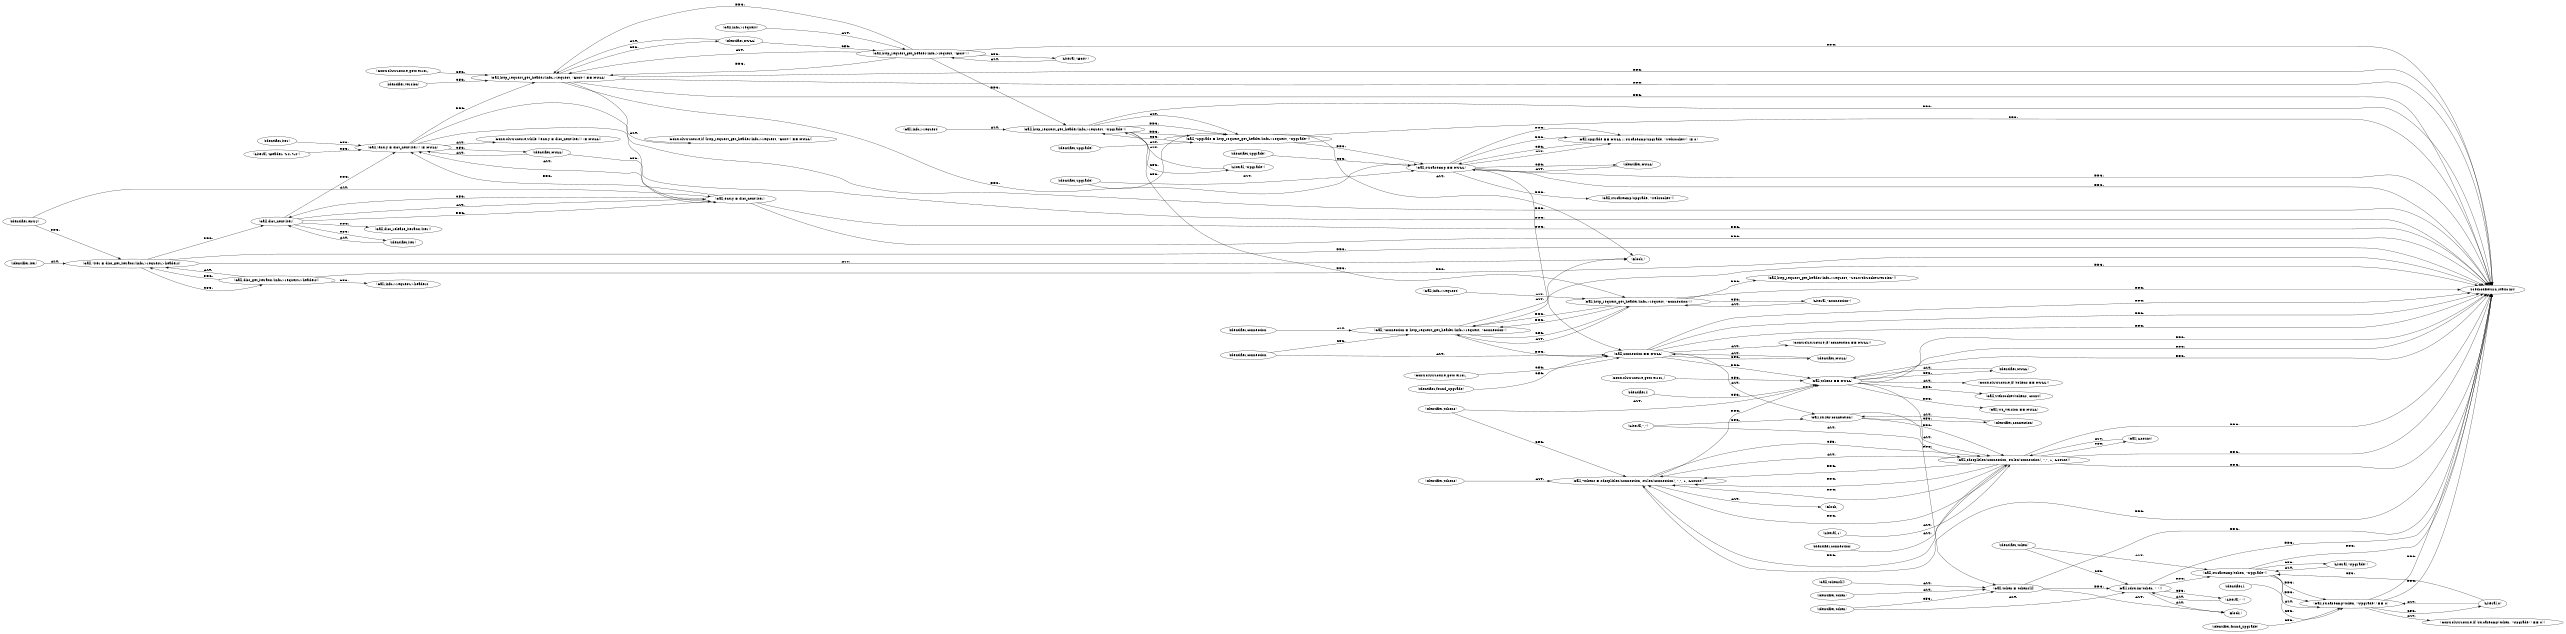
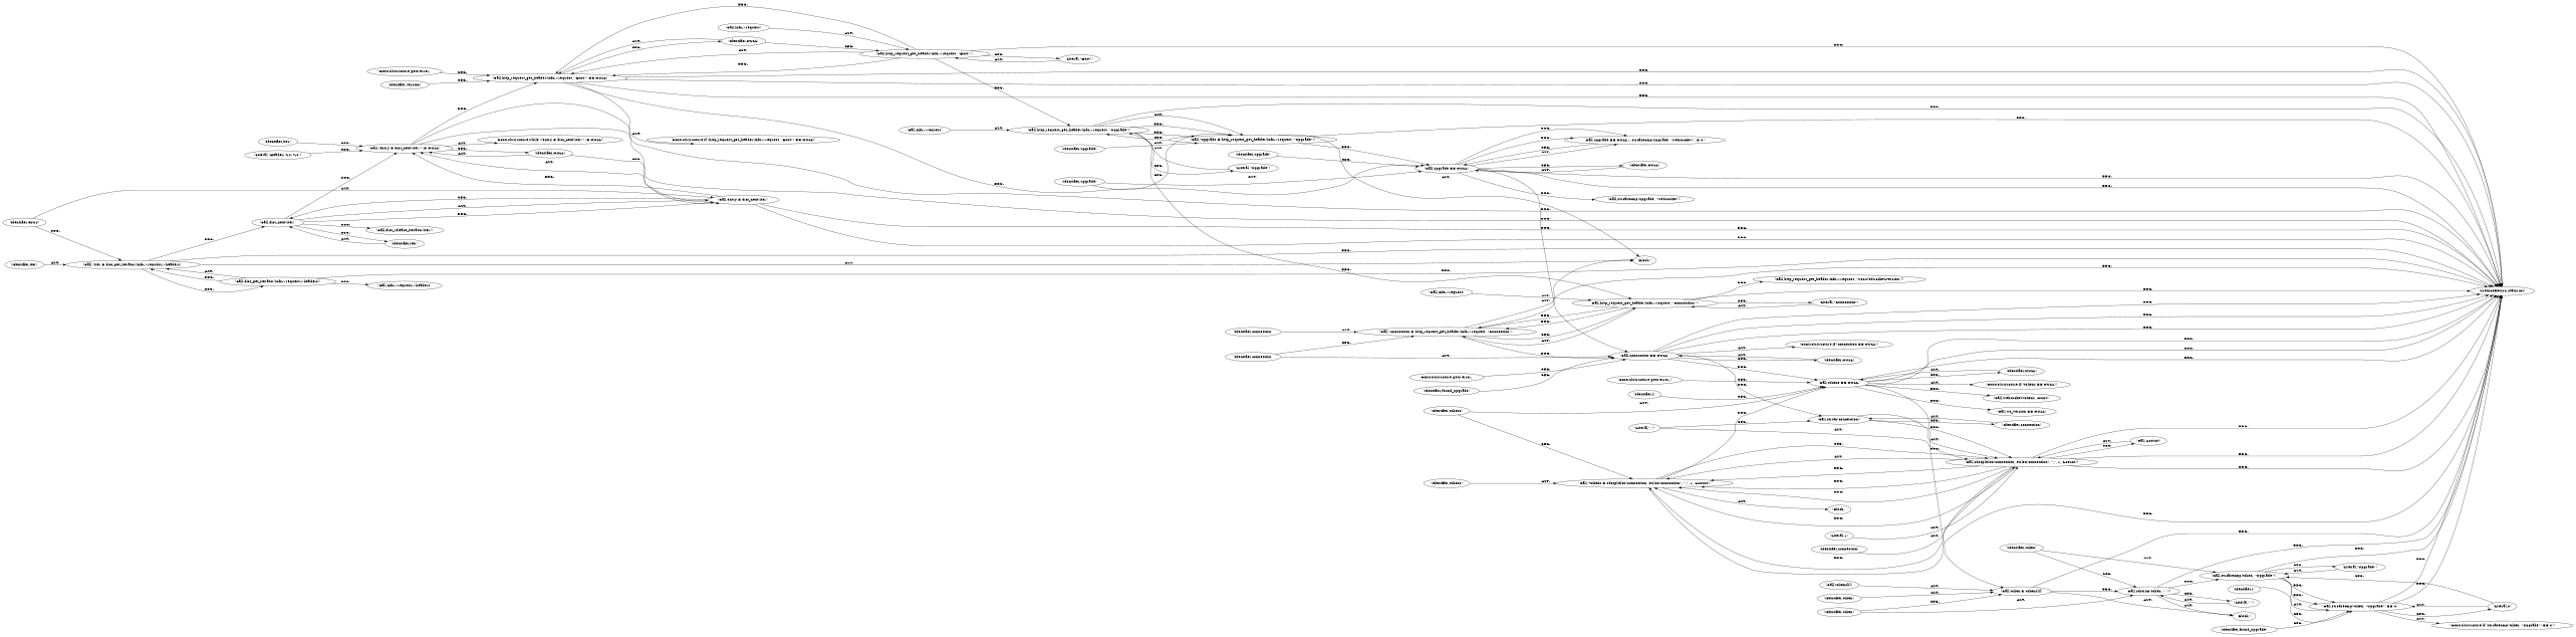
  digraph {
    rankdir=LR
    n1 [label="(Call,token = tokens[i])"]
    n2 [label="(Call,sdstrim(token, \" \"))"]
    n3 [label="(MethodReturn,static int)"]
    n4 [label="(Block,)"]
    n5 [label="(Call,strcasecmp(token, \"Upgrade\"))"]
    n6 [label="(Literal,\" \")"]
    n7 [label="(Call,tokens[i])"]
    n8 [label="(Call,tokens == NULL)"]
    n9 [label="(Call,ws_version == NULL)"]
    n10 [label="(Identifier,NULL)"]
    n11 [label="(ControlStructure,if (tokens == NULL))"]
    n12 [label="(Call,websocket(tokens, count))"]
    n13 [label="(Call,*tokens = sdssplitlen(connection, strlen(connection), \",\", 1, &count))"]
    n14 [label="(Call,sdssplitlen(connection, strlen(connection), \",\", 1, &count))"]
    n15 [label="(Block,)"]
    n16 [label="(Call,&count)"]
    n17 [label="(Call,strlen(connection))"]
    n18 [label="(Identifier,connection)"]
    n19 [label="(Call,connection == NULL)"]
    n20 [label="(ControlStructure,if (connection == NULL))"]
    n21 [label="(Identifier,NULL)"]
    n22 [label="(Call,*connection = http_request_get_header(info->request, \"Connection\"))"]
    n23 [label="(Call,http_request_get_header(info->request, \"Connection\"))"]
    n24 [label="(Block,)"]
    n25 [label="(Literal,\"Connection\")"]
    n26 [label="(Call,http_request_get_header(info->request, \"Sec-WebSocket-Version\"))"]
    n27 [label="(Call,http_request_get_header(info->request, \"Upgrade\"))"]
    n28 [label="(Call,*upgrade = http_request_get_header(info->request, \"Upgrade\"))"]
    n29 [label="(Literal,\"Upgrade\")"]
-   n30 [label="(Call,strcasecmp == NULL)"]
+   n30 [label="(Call,upgrade == NULL)"]
    n31 [label="(Call,http_request_get_header(info->request, \"Host\"))"]
    n32 [label="(Call,http_request_get_header(info->request, \"Host\") == NULL)"]
    n33 [label="(Literal,\"Host\")"]
    n34 [label="(ControlStructure,if (http_request_get_header(info->request, \"Host\") == NULL))"]
    n35 [label="(Identifier,NULL)"]
    n36 [label="(Call,strcasecmp(upgrade, \"websocket\"))"]
    n37 [label="(Identifier,NULL)"]
    n38 [label="(Call,upgrade == NULL || strcasecmp(upgrade, \"websocket\") != 0)"]
    n39 [label="(Call,(entry = dict_next(iter)) != NULL)"]
    n40 [label="(Identifier,NULL)"]
    n41 [label="(ControlStructure,while ((entry = dict_next(iter)) != NULL))"]
    n42 [label="(Call,entry = dict_next(iter))"]
    n43 [label="(Call,dict_next(iter))"]
    n44 [label="(Call,dict_release_iterator(iter))"]
    n45 [label="(Identifier,iter)"]
    n46 [label="(Call,*iter = dict_get_iterator(info->request->headers))"]
    n47 [label="(Call,dict_get_iterator(info->request->headers))"]
    n48 [label="(Call,info->request->headers)"]
    n49 [label="(Call,strcasecmp(token, \"Upgrade\") == 0)"]
    n50 [label="(Literal,\"Upgrade\")"]
    n51 [label="(Literal,0)"]
    n52 [label="(ControlStructure,if (strcasecmp(token, \"Upgrade\") == 0))"]
    n53 [label="(Identifier,token)"]
    n54 [label="(ControlStructure,goto error;)"]
    n55 [label="(Identifier,token)"]
    n56 [label="(Literal,\",\")"]
    n57 [label="(Identifier,version)"]
    n58 [label="(ControlStructure,goto error;)"]
    n59 [label="(Literal,1)"]
    n60 [label="(Identifier,upgrade)"]
    n61 [label="(Identifier,i)"]
    n62 [label="(Identifier,upgrade)"]
    n63 [label="(Call,info->request)"]
    n64 [label="(Identifier,iter)"]
    n65 [label="(Call,info->request)"]
    n66 [label="(Identifier,upgrade)"]
    n67 [label="(ControlStructure,goto error;)"]
    n68 [label="(Identifier,connection)"]
    n69 [label="(Call,info->request)"]
    n70 [label="(Identifier,connection)"]
    n71 [label="(Literal,\"Header: %s: %s\")"]
    n72 [label="(Identifier,connection)"]
    n73 [label="(Identifier,i)"]
    n74 [label="(Identifier,found_upgrade)"]
    n75 [label="(Identifier,token)"]
    n76 [label="(Identifier,iter)"]
    n77 [label="(Identifier,tokens)"]
    n78 [label="(Identifier,entry)"]
    n79 [label="(Identifier,tokens)"]
    n80 [label="(Identifier,found_upgrade)"]
    n1 -> n2 [label="DDG: "]
    n1 -> n3 [label="DDG: "]
    n1 -> n4 [label="AST: "]
    n2 -> n3 [label="DDG: "]
    n2 -> n4 [label="AST: "]
    n2 -> n5 [label="DDG: "]
    n2 -> n6 [label="CFG: "]
    n5 -> n3 [label="DDG: "]
    n5 -> n49 [label="AST: "]
    n5 -> n49 [label="DDG: "]
    n5 -> n49 [label="DDG: "]
    n5 -> n50 [label="CFG: "]
    n6 -> n2 [label="AST: "]
    n7 -> n1 [label="AST: "]
    n8 -> n1 [label="DDG: "]
    n8 -> n3 [label="DDG: "]
    n8 -> n3 [label="DDG: "]
    n8 -> n3 [label="DDG: "]
    n8 -> n9 [label="DDG: "]
    n8 -> n10 [label="CFG: "]
    n8 -> n11 [label="AST: "]
    n8 -> n12 [label="DDG: "]
    n10 -> n8 [label="AST: "]
    n13 -> n3 [label="DDG: "]
    n13 -> n8 [label="DDG: "]
    n13 -> n14 [label="CFG: "]
    n13 -> n15 [label="AST: "]
    n14 -> n3 [label="DDG: "]
    n14 -> n3 [label="DDG: "]
    n14 -> n3 [label="DDG: "]
    n14 -> n13 [label="AST: "]
    n14 -> n13 [label="DDG: "]
    n14 -> n13 [label="DDG: "]
    n14 -> n13 [label="DDG: "]
    n14 -> n13 [label="DDG: "]
    n14 -> n13 [label="DDG: "]
    n14 -> n16 [label="CFG: "]
    n16 -> n14 [label="AST: "]
    n17 -> n14 [label="AST: "]
    n17 -> n14 [label="DDG: "]
    n17 -> n18 [label="CFG: "]
    n18 -> n17 [label="AST: "]
    n19 -> n3 [label="DDG: "]
    n19 -> n3 [label="DDG: "]
    n19 -> n3 [label="DDG: "]
    n19 -> n8 [label="DDG: "]
-   n19 -> n17 [label="AST: "]
+   n19 -> n17 [label="DDG: "]
    n19 -> n20 [label="AST: "]
    n19 -> n21 [label="CFG: "]
    n21 -> n19 [label="AST: "]
    n22 -> n3 [label="DDG: "]
    n22 -> n19 [label="DDG: "]
    n22 -> n23 [label="CFG: "]
    n22 -> n24 [label="AST: "]
    n23 -> n3 [label="DDG: "]
    n23 -> n22 [label="AST: "]
    n23 -> n22 [label="DDG: "]
    n23 -> n22 [label="DDG: "]
    n23 -> n25 [label="CFG: "]
    n23 -> n26 [label="DDG: "]
    n25 -> n23 [label="AST: "]
    n27 -> n3 [label="DDG: "]
    n27 -> n23 [label="DDG: "]
    n27 -> n28 [label="AST: "]
    n27 -> n28 [label="DDG: "]
    n27 -> n28 [label="DDG: "]
    n27 -> n29 [label="CFG: "]
    n28 -> n3 [label="DDG: "]
    n28 -> n24 [label="AST: "]
    n28 -> n27 [label="CFG: "]
    n28 -> n30 [label="DDG: "]
    n29 -> n27 [label="AST: "]
    n30 -> n3 [label="DDG: "]
    n30 -> n3 [label="DDG: "]
    n30 -> n19 [label="DDG: "]
    n30 -> n36 [label="DDG: "]
    n30 -> n37 [label="CFG: "]
    n30 -> n38 [label="AST: "]
    n30 -> n38 [label="DDG: "]
    n30 -> n38 [label="DDG: "]
    n31 -> n3 [label="DDG: "]
    n31 -> n27 [label="DDG: "]
    n31 -> n32 [label="AST: "]
    n31 -> n32 [label="DDG: "]
    n31 -> n32 [label="DDG: "]
    n31 -> n33 [label="CFG: "]
    n32 -> n3 [label="DDG: "]
    n32 -> n3 [label="DDG: "]
    n32 -> n3 [label="DDG: "]
    n32 -> n30 [label="DDG: "]
    n32 -> n34 [label="AST: "]
    n32 -> n35 [label="CFG: "]
    n33 -> n31 [label="AST: "]
    n35 -> n31 [label="CFG: "]
    n35 -> n32 [label="AST: "]
    n37 -> n30 [label="AST: "]
    n38 -> n30 [label="CFG: "]
    n39 -> n3 [label="DDG: "]
    n39 -> n3 [label="DDG: "]
    n39 -> n32 [label="DDG: "]
    n39 -> n40 [label="CFG: "]
    n39 -> n41 [label="AST: "]
    n40 -> n39 [label="AST: "]
    n40 -> n42 [label="CFG: "]
    n42 -> n3 [label="DDG: "]
    n42 -> n3 [label="DDG: "]
    n42 -> n39 [label="AST: "]
    n42 -> n39 [label="DDG: "]
    n42 -> n43 [label="CFG: "]
    n43 -> n39 [label="DDG: "]
    n43 -> n42 [label="AST: "]
    n43 -> n42 [label="DDG: "]
    n43 -> n44 [label="DDG: "]
    n43 -> n45 [label="CFG: "]
    n45 -> n43 [label="AST: "]
    n46 -> n3 [label="DDG: "]
    n46 -> n24 [label="AST: "]
    n46 -> n43 [label="DDG: "]
    n46 -> n47 [label="CFG: "]
    n47 -> n3 [label="DDG: "]
    n47 -> n46 [label="AST: "]
    n47 -> n46 [label="DDG: "]
    n47 -> n48 [label="CFG: "]
    n49 -> n3 [label="DDG: "]
    n49 -> n3 [label="DDG: "]
    n49 -> n51 [label="CFG: "]
    n49 -> n52 [label="AST: "]
    n50 -> n5 [label="AST: "]
    n51 -> n5 [label="CFG: "]
    n51 -> n49 [label="AST: "]
    n53 -> n1 [label="AST: "]
    n54 -> n8 [label="CFG: "]
    n55 -> n1 [label="CFG: "]
    n55 -> n2 [label="AST: "]
    n56 -> n14 [label="AST: "]
    n56 -> n17 [label="CFG: "]
    n57 -> n32 [label="CFG: "]
    n58 -> n19 [label="CFG: "]
    n59 -> n14 [label="AST: "]
    n60 -> n30 [label="CFG: "]
    n61 -> n49 [label="CFG: "]
    n62 -> n28 [label="AST: "]
    n63 -> n27 [label="AST: "]
    n64 -> n39 [label="CFG: "]
    n65 -> n23 [label="AST: "]
    n66 -> n28 [label="CFG: "]
    n66 -> n30 [label="AST: "]
    n67 -> n32 [label="CFG: "]
    n68 -> n14 [label="AST: "]
    n69 -> n31 [label="AST: "]
    n70 -> n22 [label="AST: "]
    n71 -> n39 [label="CFG: "]
    n72 -> n19 [label="AST: "]
    n72 -> n22 [label="CFG: "]
    n73 -> n8 [label="CFG: "]
    n74 -> n19 [label="CFG: "]
    n75 -> n2 [label="CFG: "]
    n75 -> n5 [label="AST: "]
    n76 -> n46 [label="AST: "]
    n77 -> n13 [label="AST: "]
    n78 -> n42 [label="AST: "]
    n78 -> n46 [label="DDG: "]
    n79 -> n8 [label="AST: "]
    n79 -> n13 [label="CFG: "]
    n80 -> n49 [label="CFG: "]
  }
